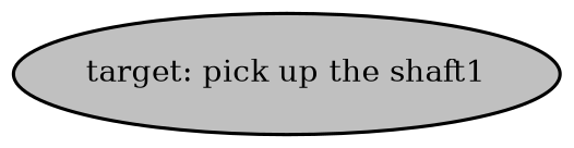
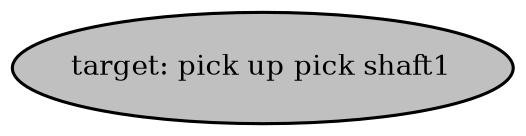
  digraph {
    fontname="times-roman"
    ordering=out
    rankdir=LR
-   n1 [fillcolor=gray fontcolor=black fontname="times-roman" fontsize=9 label="target: pick up the shaft1" shape=ellipse style=filled]
+   n1 [fillcolor=gray fontcolor=black fontname="times-roman" fontsize=9 label="target: pick up pick shaft1" shape=ellipse style=filled]
  }
